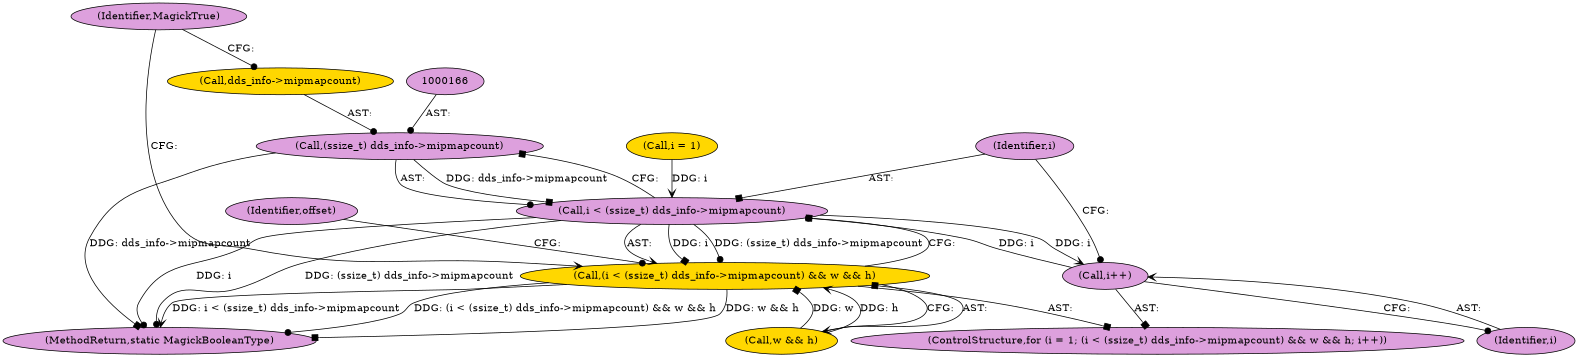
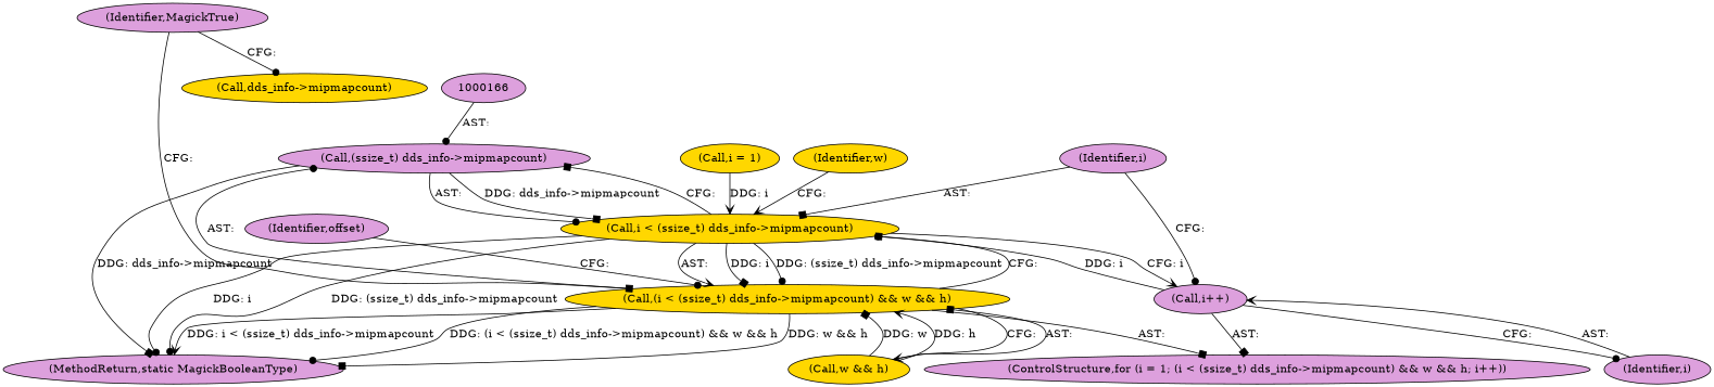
  digraph {
    node [fillcolor=plum style=filled]
    edge [arrowhead=dot]
    n1 [label="(Call,(ssize_t) dds_info->mipmapcount)"]
-   n2 [label="(Call,i < (ssize_t) dds_info->mipmapcount)"]
+   n2 [fillcolor=gold label="(Call,i < (ssize_t) dds_info->mipmapcount)"]
    n3 [label="(MethodReturn,static MagickBooleanType)"]
    n4 [fillcolor=gold label="(Call,(i < (ssize_t) dds_info->mipmapcount) && w && h)"]
    n5 [label="(Call,i++)"]
    n6 [fillcolor=gold label="(Call,dds_info->mipmapcount)"]
    n7 [label="(ControlStructure,for (i = 1; (i < (ssize_t) dds_info->mipmapcount) && w && h; i++))"]
    n8 [fillcolor=gold label="(Call,w && h)"]
    n9 [label="(Identifier,i)"]
    n10 [label="(Identifier,offset)"]
    n11 [fillcolor=gold label="(Call,i = 1)"]
    n12 [label="(Identifier,i)"]
+   n13 [fillcolor=gold label="(Identifier,w)"]
    n14 [label="(Identifier,MagickTrue)"]
    1000166
    n1 -> n2 [label="AST: "]
    n1 -> n2 [arrowhead=box label="DDG: dds_info->mipmapcount"]
    n1 -> n3 [arrowhead=box label="DDG: dds_info->mipmapcount"]
    n2 -> n1 [arrowhead=box label="CFG: "]
    n2 -> n3 [label="DDG: i"]
    n2 -> n3 [label="DDG: (ssize_t) dds_info->mipmapcount"]
    n2 -> n4 [arrowhead=vee label="AST: "]
    n2 -> n4 [arrowhead=box label="DDG: i"]
    n2 -> n4 [label="DDG: (ssize_t) dds_info->mipmapcount"]
-   n2 -> n5 [arrowhead=vee label="DDG: i"]
+   n2 -> n5 [arrowhead=vee label="CFG: i"]
    n4 -> n2 [arrowhead=box label="CFG: "]
    n4 -> n3 [arrowhead=box label="DDG: w && h"]
    n4 -> n3 [arrowhead=vee label="DDG: i < (ssize_t) dds_info->mipmapcount"]
    n4 -> n3 [label="DDG: (i < (ssize_t) dds_info->mipmapcount) && w && h"]
    n4 -> n7 [arrowhead=box label="AST: "]
    n4 -> n8 [arrowhead=vee label="CFG: "]
    n5 -> n2 [label="DDG: i"]
    n5 -> n7 [arrowhead=box label="AST: "]
    n5 -> n9 [label="CFG: "]
-   n6 -> n1 [label="AST: "]
+   n4 -> n1 [label="AST: "]
    n8 -> n4 [arrowhead=box label="AST: "]
    n8 -> n4 [arrowhead=box label="DDG: w"]
    n8 -> n4 [arrowhead=vee label="DDG: h"]
    n9 -> n5 [arrowhead=vee label="AST: "]
    n10 -> n4 [label="CFG: "]
    n11 -> n2 [arrowhead=vee label="DDG: i"]
    n12 -> n2 [arrowhead=box label="AST: "]
    n12 -> n5 [label="CFG: "]
-   n14 -> n4 [arrowhead=vee label="CFG: "]
+   n13 -> n2 [arrowhead=vee label="CFG: "]
+   n14 -> n4 [arrowhead=box label="CFG: "]
    n14 -> n6 [label="CFG: "]
    1000166 -> n1 [label="AST: "]
  }
